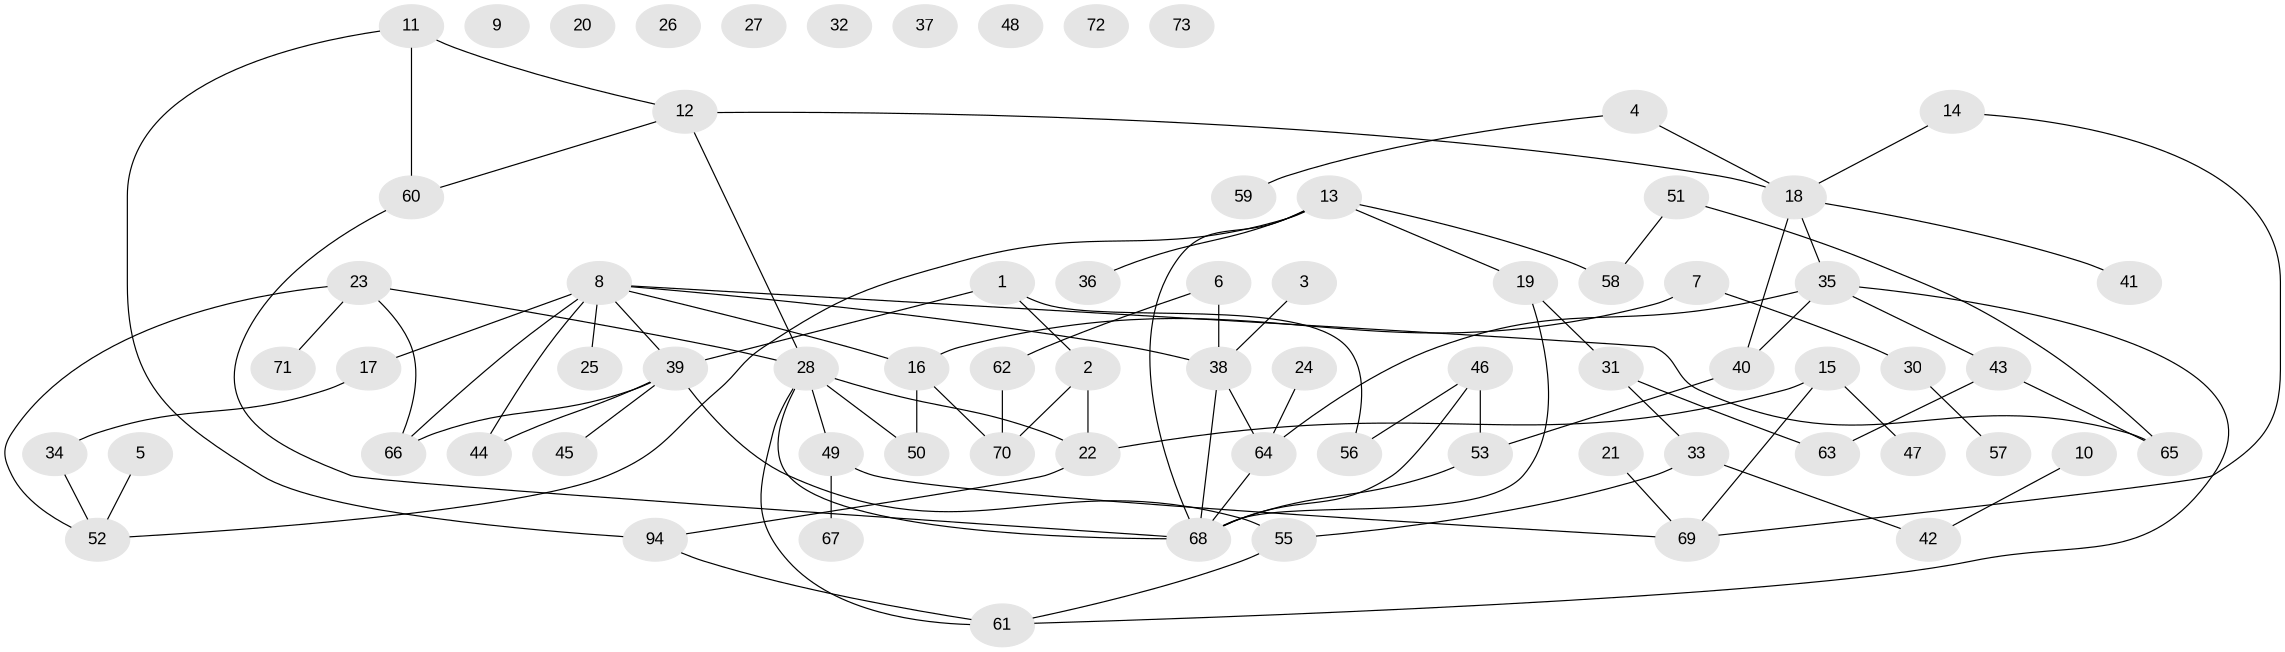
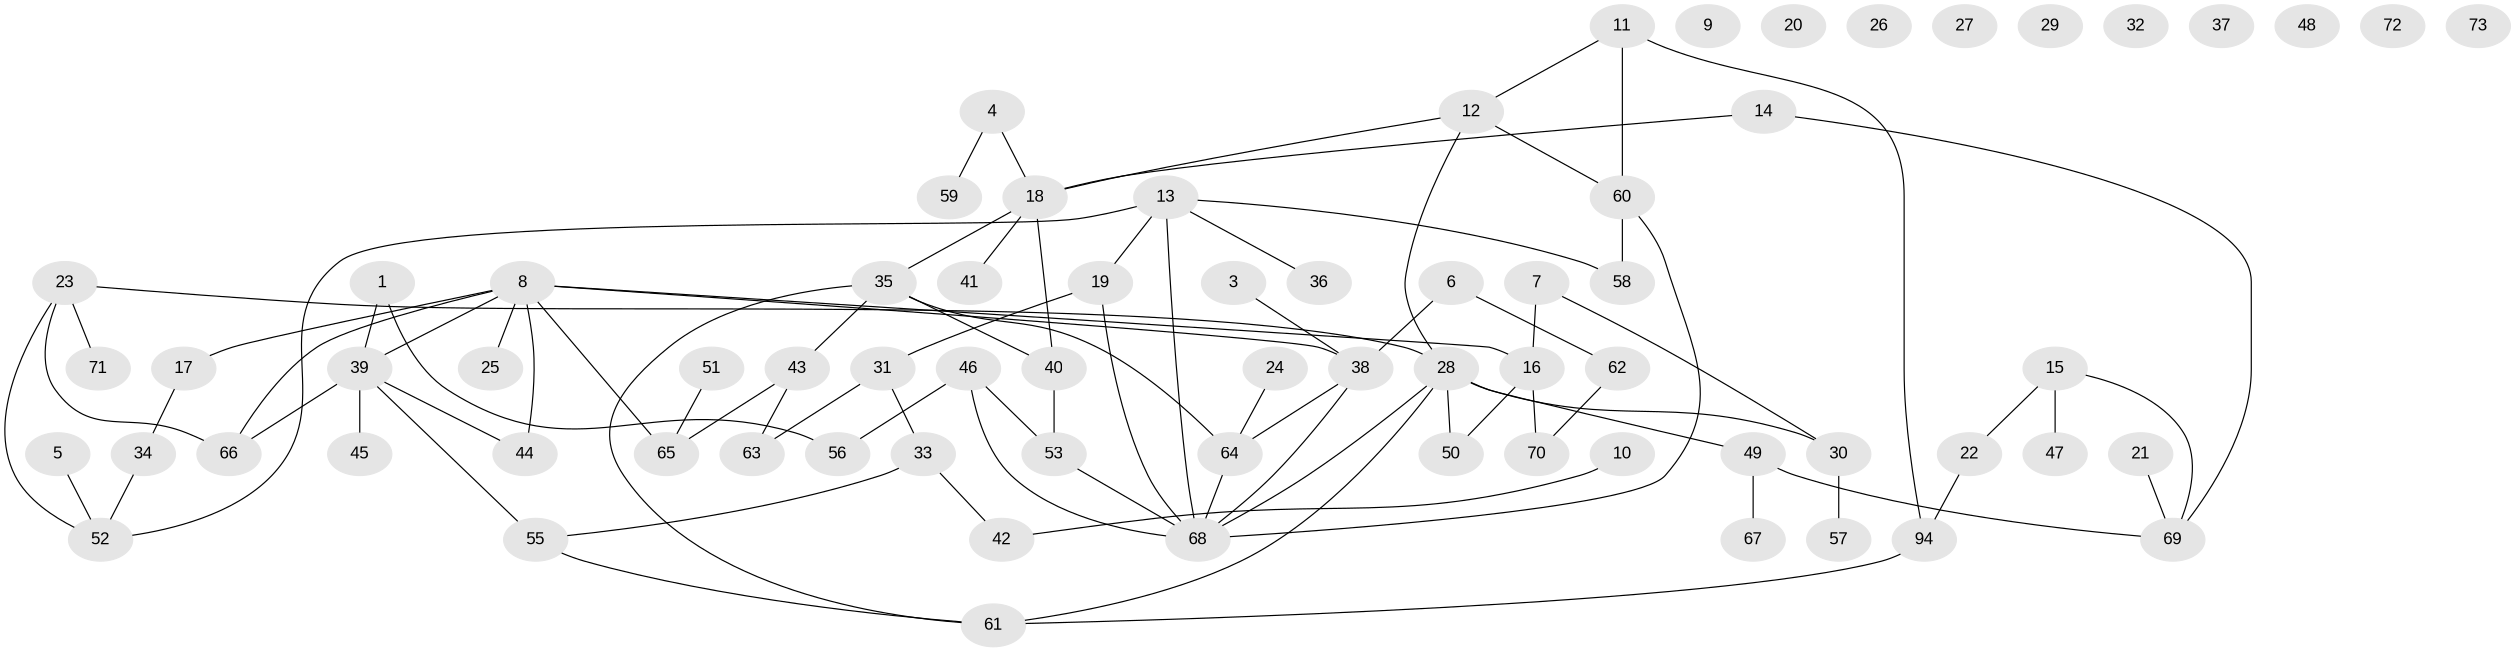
  graph {
    fontname="Liberation Sans"
    node [color=gray90 fontname="Liberation Sans" style=filled]
    edge [fontname="Liberation Sans"]
    1
-   2
    39
    56
    22
    70
    44
    66
    55
    45
    n11 [label=94]
    3
    38
    68
    64
    4
    18
    59
    11
    12
    60
    35
    40
    41
    5
    52
    6
    62
    46
    53
    7
    16
    30
    50
    57
    8
    17
    25
    65
    34
    9
    10
    42
    28
    61
    49
    13
    19
    36
    58
    31
    14
    69
    15
    47
    43
    33
    63
    20
    21
    23
    71
    24
    26
    27
    67
+   29
    32
    37
    48
    51
    72
    73
-   1 -- 2
    1 -- 39
    1 -- 56
-   2 -- 22
-   2 -- 70
    39 -- 44
    39 -- 66
    39 -- 55
    39 -- 45
    22 -- n11
    55 -- 61
    n11 -- 61
    3 -- 38
    38 -- 68
    38 -- 64
    64 -- 68
    4 -- 18
    4 -- 59
    18 -- 35
    18 -- 40
    18 -- 41
    11 -- n11
    11 -- 12
    11 -- 60
    12 -- 18
    12 -- 60
    12 -- 28
    60 -- 68
    35 -- 64
    35 -- 40
    35 -- 61
    35 -- 43
    40 -- 53
    5 -- 52
    6 -- 38
    6 -- 62
    62 -- 70
    46 -- 56
    46 -- 68
    46 -- 53
    53 -- 68
    7 -- 16
    7 -- 30
    16 -- 70
    16 -- 50
    30 -- 57
    8 -- 39
    8 -- 44
    8 -- 66
    8 -- 38
    8 -- 16
    8 -- 17
    8 -- 25
    8 -- 65
    17 -- 34
    34 -- 52
    10 -- 42
    28 -- 68
-   28 -- 22
+   28 -- 30
    28 -- 50
    28 -- 61
    28 -- 49
    49 -- 69
    49 -- 67
    13 -- 68
    13 -- 52
    13 -- 19
    13 -- 36
    13 -- 58
    19 -- 68
    19 -- 31
    31 -- 33
    31 -- 63
    14 -- 18
    14 -- 69
    15 -- 22
    15 -- 69
    15 -- 47
    43 -- 65
    43 -- 63
    33 -- 55
    33 -- 42
    21 -- 69
    23 -- 66
    23 -- 52
    23 -- 28
    23 -- 71
    24 -- 64
    51 -- 65
-   51 -- 58
+   60 -- 58
  }
